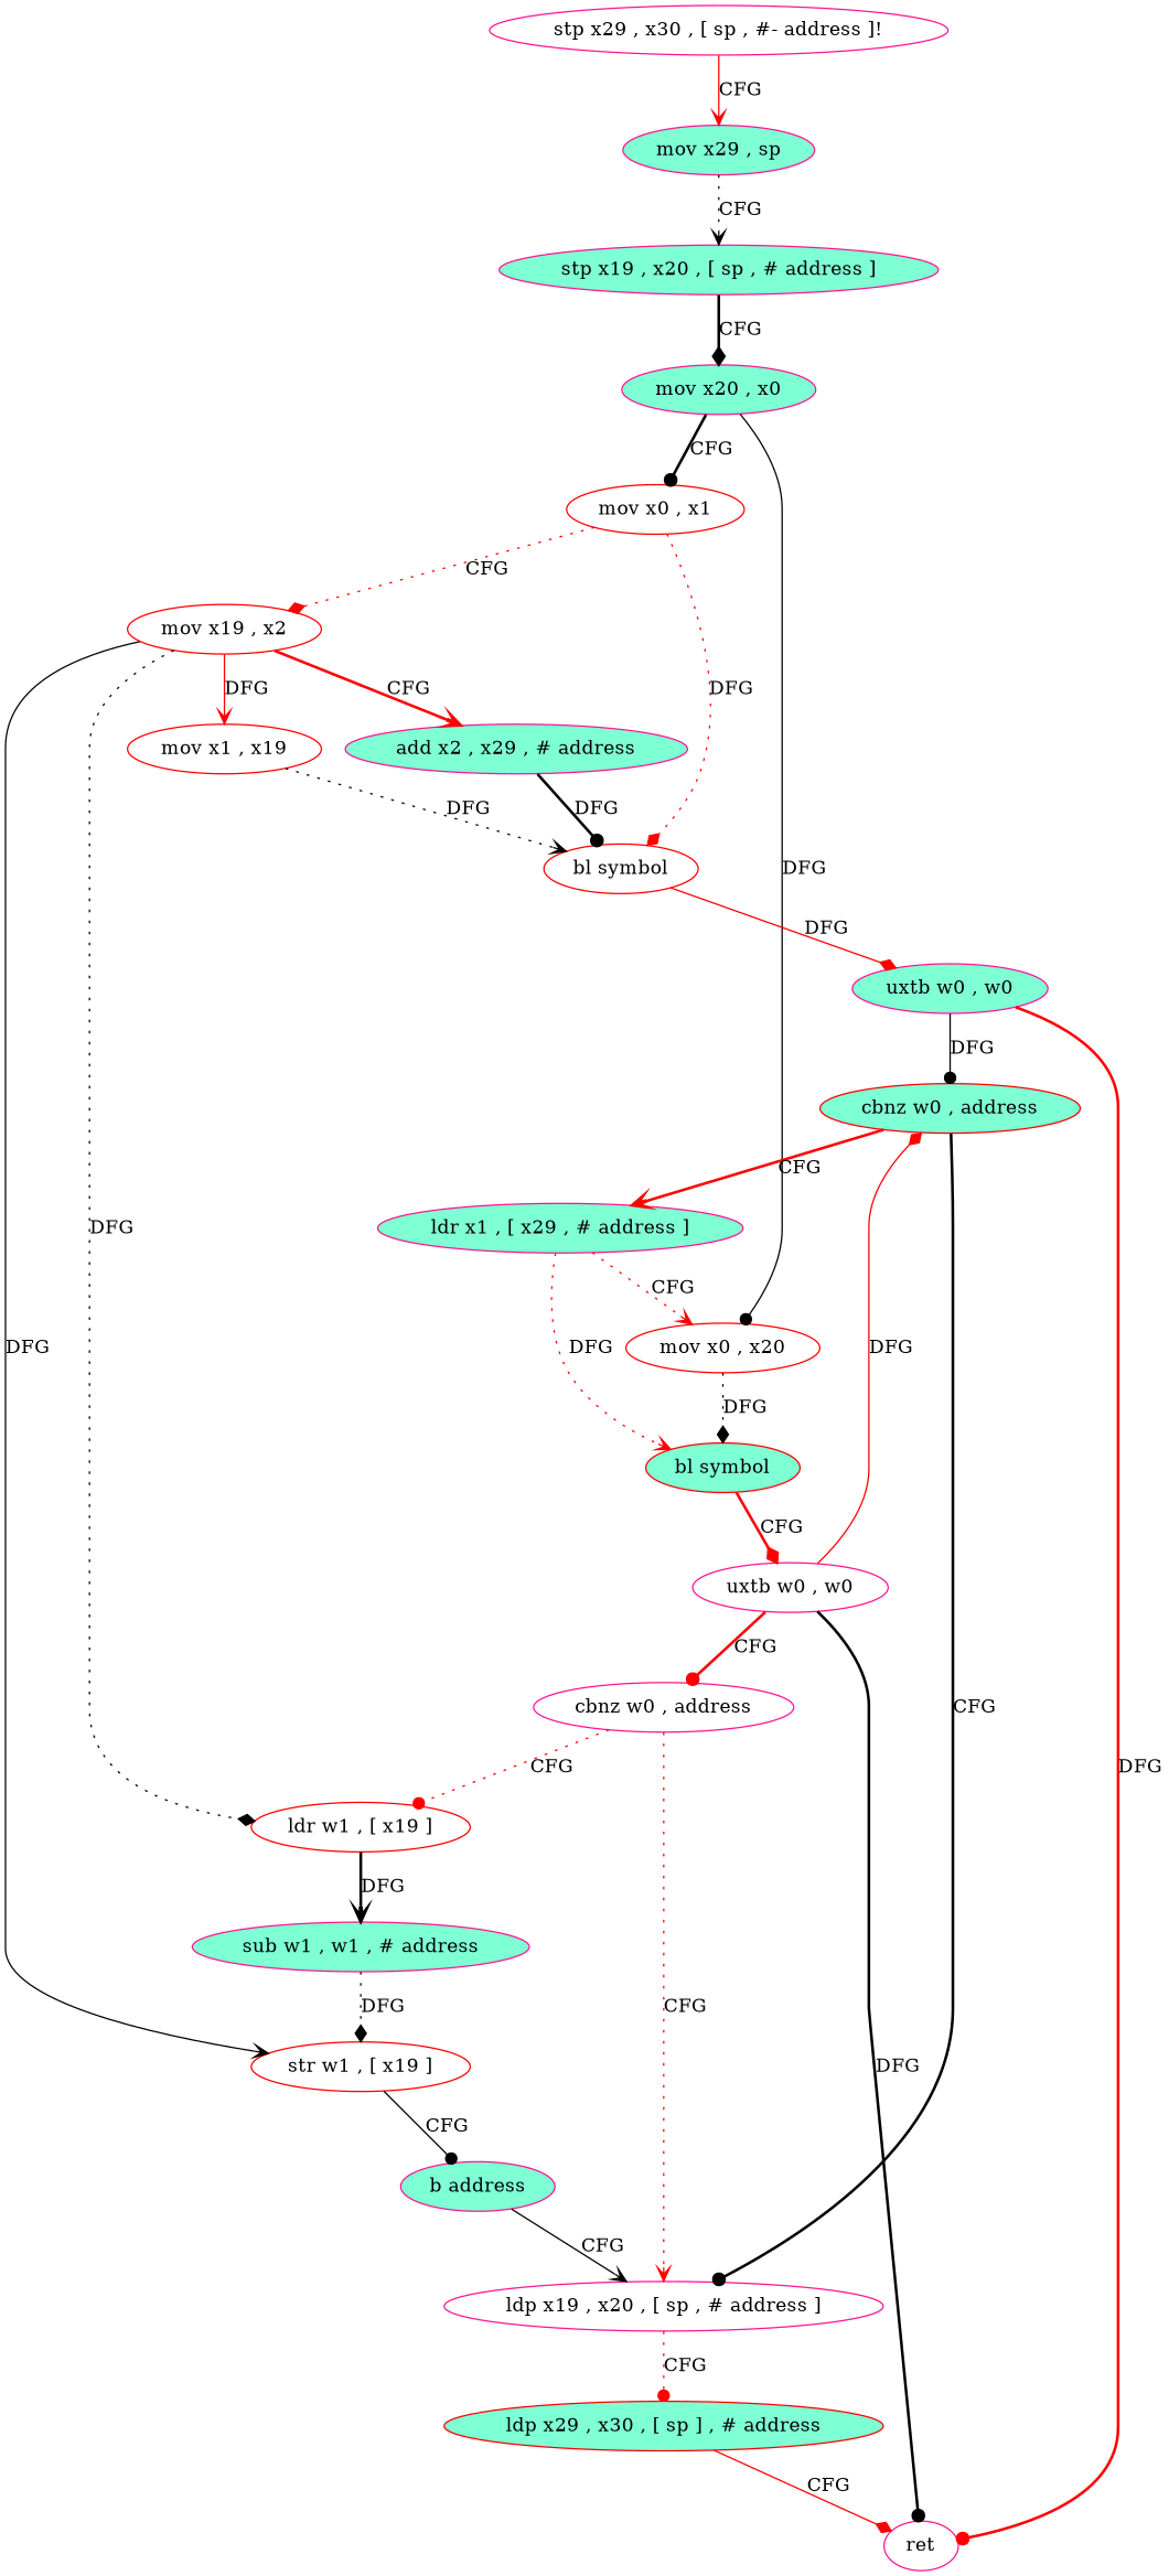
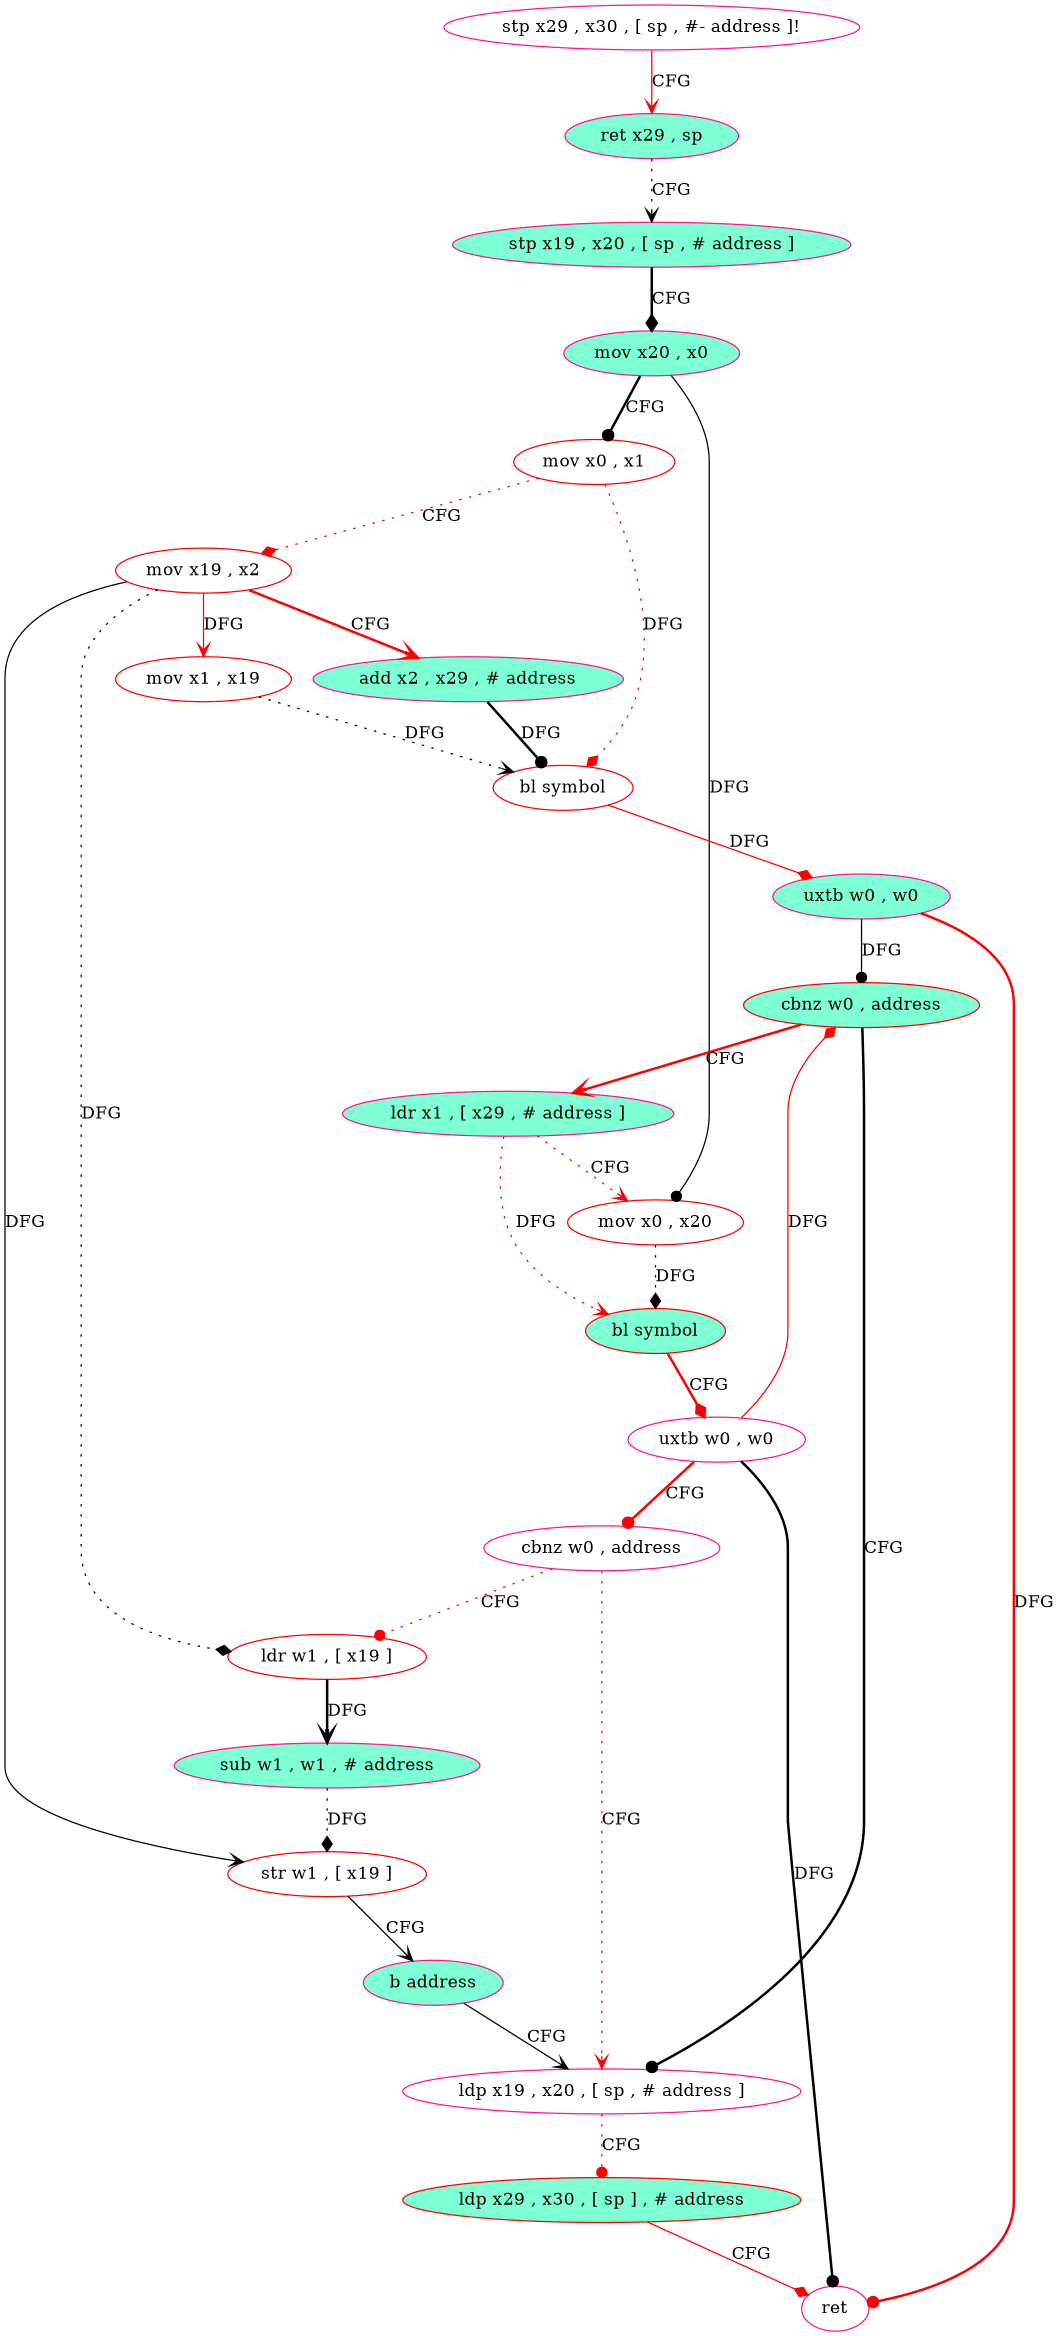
  digraph {
    node [color=deeppink fillcolor=white style=filled]
    edge [arrowhead=vee color=red style=dotted]
    n1 [label="stp x29 , x30 , [ sp , #- address ]!"]
-   n2 [fillcolor=aquamarine label="mov x29 , sp"]
+   n2 [fillcolor=aquamarine label="ret x29 , sp"]
    n3 [fillcolor=aquamarine label="stp x19 , x20 , [ sp , # address ]"]
    n4 [fillcolor=aquamarine label="mov x20 , x0"]
    n5 [color=red label="mov x0 , x1"]
    n6 [color=red label="mov x0 , x20"]
    n7 [color=red label="mov x19 , x2"]
    n8 [color=red label="bl symbol"]
    n9 [color=red fillcolor=aquamarine label="bl symbol"]
    n10 [fillcolor=aquamarine label="add x2 , x29 , # address"]
    n11 [color=red label="mov x1 , x19"]
    n12 [color=red label="ldr w1 , [ x19 ]"]
    n13 [color=red label="str w1 , [ x19 ]"]
    n14 [fillcolor=aquamarine label="uxtb w0 , w0"]
    n15 [fillcolor=aquamarine label="sub w1 , w1 , # address"]
    n16 [fillcolor=aquamarine label="b address"]
    n17 [color=red fillcolor=aquamarine label="cbnz w0 , address"]
    n18 [label=ret]
    n19 [fillcolor=aquamarine label="ldr x1 , [ x29 , # address ]"]
    n20 [label="ldp x19 , x20 , [ sp , # address ]"]
    n21 [color=red fillcolor=aquamarine label="ldp x29 , x30 , [ sp ] , # address"]
    n22 [label="uxtb w0 , w0"]
    n23 [label="cbnz w0 , address"]
    n1 -> n2 [label=CFG style=solid]
    n2 -> n3 [color=black label=CFG]
    n3 -> n4 [arrowhead=diamond color=black label=CFG style=bold]
    n4 -> n5 [arrowhead=dot color=black label=CFG style=bold]
    n4 -> n6 [arrowhead=dot color=black label=DFG style=solid]
    n5 -> n7 [arrowhead=diamond label=CFG]
    n5 -> n8 [arrowhead=diamond label=DFG]
    n6 -> n9 [arrowhead=diamond color=black label=DFG]
    n7 -> n10 [label=CFG style=bold]
    n7 -> n11 [label=DFG style=solid]
    n7 -> n12 [arrowhead=diamond color=black label=DFG]
    n7 -> n13 [color=black label=DFG style=solid]
    n8 -> n14 [arrowhead=diamond label=DFG style=solid]
    n9 -> n22 [arrowhead=diamond label=CFG style=bold]
    n10 -> n8 [arrowhead=dot color=black label=DFG style=bold]
    n11 -> n8 [color=black label=DFG]
    n12 -> n15 [color=black label=DFG style=bold]
-   n13 -> n16 [arrowhead=dot color=black label=CFG style=solid]
+   n13 -> n16 [color=black label=CFG style=solid]
    n14 -> n17 [arrowhead=dot color=black label=DFG style=solid]
    n14 -> n18 [arrowhead=dot label=DFG style=bold]
    n15 -> n13 [arrowhead=diamond color=black label=DFG]
    n16 -> n20 [color=black label=CFG style=solid]
    n17 -> n19 [label=CFG style=bold]
    n17 -> n20 [arrowhead=dot color=black label=CFG style=bold]
    n19 -> n6 [label=CFG]
    n19 -> n9 [label=DFG]
    n20 -> n21 [arrowhead=dot label=CFG]
    n21 -> n18 [arrowhead=diamond label=CFG style=solid]
    n22 -> n17 [arrowhead=diamond label=DFG style=solid]
    n22 -> n18 [arrowhead=dot color=black label=DFG style=bold]
    n22 -> n23 [arrowhead=dot label=CFG style=bold]
    n23 -> n12 [arrowhead=dot label=CFG]
    n23 -> n20 [label=CFG]
  }
